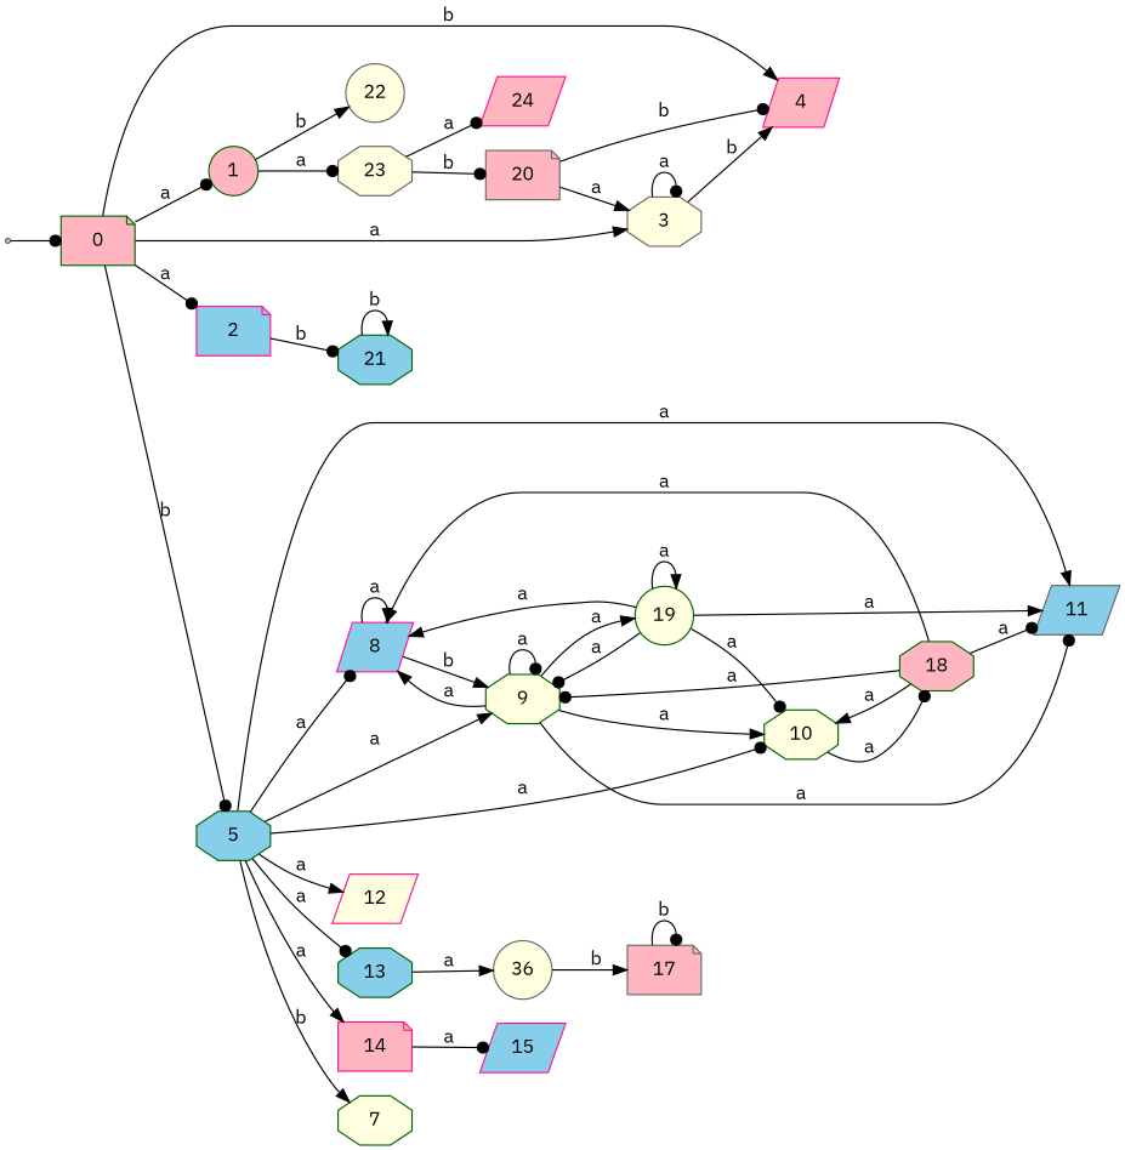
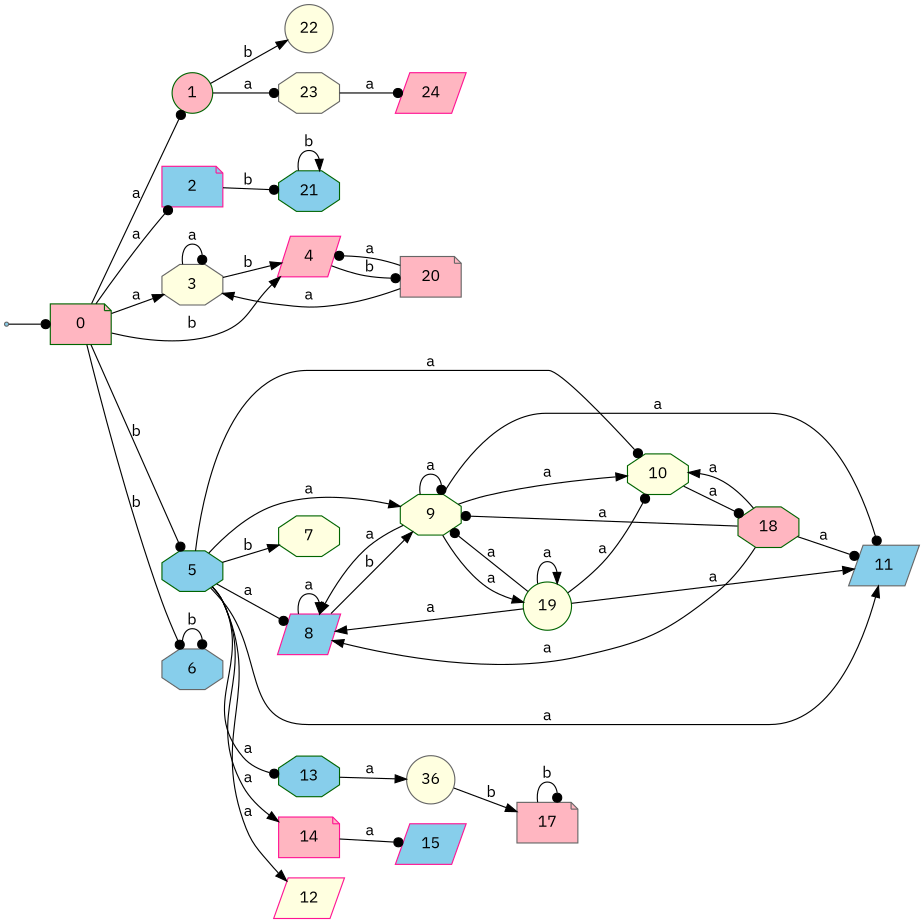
  digraph {
    fontname="IBM Plex Sans"
    rankdir=LR
    node [color=darkgreen fillcolor=skyblue fontname="IBM Plex Sans" shape=octagon style=filled]
    edge [arrowhead=dot fontname="IBM Plex Sans"]
    dummy0 [color=gray40 shape=point]
    0 [fillcolor=lightpink shape=note]
    1 [fillcolor=lightpink shape=circle]
    2 [color=deeppink shape=note]
    3 [color=gray40 fillcolor=lightyellow]
    4 [color=deeppink fillcolor=lightpink shape=parallelogram]
    5
+   6 [color=gray40]
    22 [color=gray40 fillcolor=lightyellow shape=circle]
    23 [color=gray40 fillcolor=lightyellow]
    21
    20 [color=gray40 fillcolor=lightpink shape=note]
    7 [fillcolor=lightyellow]
    8 [color=deeppink shape=parallelogram]
    9 [fillcolor=lightyellow]
    10 [fillcolor=lightyellow]
    11 [color=gray40 shape=parallelogram]
    12 [color=deeppink fillcolor=lightyellow shape=parallelogram]
    13
    14 [color=deeppink fillcolor=lightpink shape=note]
    24 [color=deeppink fillcolor=lightpink shape=parallelogram]
    19 [fillcolor=lightyellow shape=circle]
    18 [fillcolor=lightpink]
    n24 [color=gray40 fillcolor=lightyellow label=36 shape=circle]
    15 [color=deeppink shape=parallelogram]
    17 [color=gray40 fillcolor=lightpink shape=note]
    dummy0 -> 0
    0 -> 1 [label=a]
    0 -> 2 [label=a]
    0 -> 3 [arrowhead=normal label=a]
    0 -> 4 [arrowhead=normal label=b]
    0 -> 5 [label=b]
+   0 -> 6 [label=b]
    1 -> 22 [arrowhead=normal label=b]
    1 -> 23 [label=a]
    2 -> 21 [label=b]
    3 -> 3 [label=a]
    3 -> 4 [arrowhead=normal label=b]
-   23 -> 20 [label=b]
+   4 -> 20 [label=b]
    5 -> 7 [arrowhead=normal label=b]
    5 -> 8 [label=a]
    5 -> 9 [arrowhead=normal label=a]
    5 -> 10 [label=a]
    5 -> 11 [arrowhead=normal label=a]
    5 -> 12 [arrowhead=normal label=a]
    5 -> 13 [label=a]
    5 -> 14 [arrowhead=normal label=a]
+   6 -> 6 [label=b]
    23 -> 24 [label=a]
    21 -> 21 [arrowhead=normal label=b]
    20 -> 3 [arrowhead=normal label=a]
-   20 -> 4 [label=b]
+   20 -> 4 [label=a]
    8 -> 8 [arrowhead=normal label=a]
    8 -> 9 [arrowhead=normal label=b]
    9 -> 8 [arrowhead=normal label=a]
    9 -> 9 [label=a]
    9 -> 10 [arrowhead=normal label=a]
    9 -> 11 [label=a]
    9 -> 19 [arrowhead=normal label=a]
    10 -> 18 [label=a]
    13 -> n24 [arrowhead=normal label=a]
    14 -> 15 [label=a]
    19 -> 8 [arrowhead=normal label=a]
    19 -> 9 [label=a]
    19 -> 10 [label=a]
    19 -> 11 [arrowhead=normal label=a]
    19 -> 19 [arrowhead=normal label=a]
    18 -> 8 [arrowhead=normal label=a]
    18 -> 9 [label=a]
    18 -> 10 [arrowhead=normal label=a]
    18 -> 11 [label=a]
    n24 -> 17 [arrowhead=normal label=b]
    17 -> 17 [label=b]
  }
